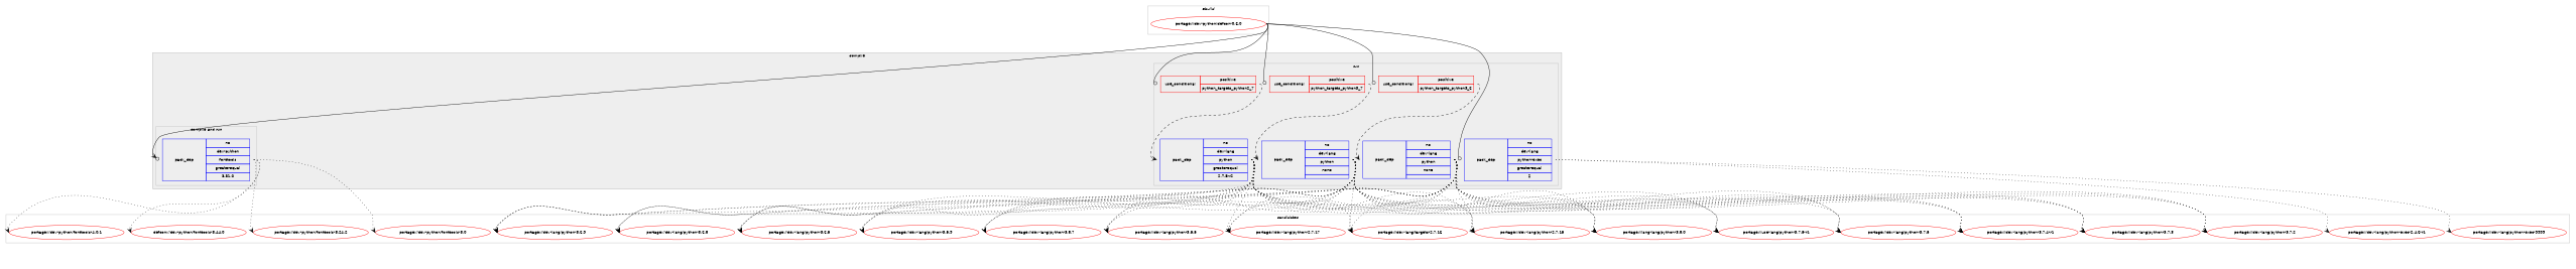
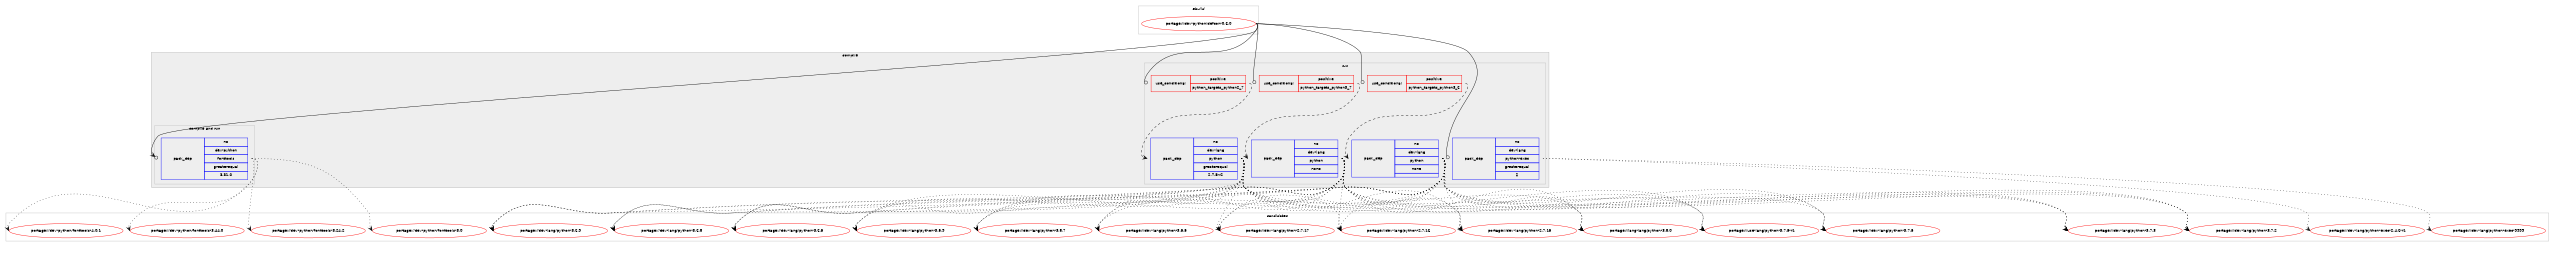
  digraph {
    compound=true
    concentrate=true
    fontname=Helvetica
    fontsize=10
    newrank=true
    rankdir=TB
    ranksep=1.5
    node [color=red fontname=Helvetica fontsize=10]
    edge [arrowhead=vee headport=w style=dotted tailport=e weight=100]
    n1 [label="portage://dev-python/defcon-0.6.0" width=4]
    n2 [color=blue label=<<TABLE BORDER="0" CELLBORDER="1" CELLSPACING="0" CELLPADDING="4" WIDTH="220"><TR><TD ROWSPAN="6" CELLPADDING="30">pack_dep</TD></TR><TR><TD WIDTH="110">no</TD></TR><TR><TD>dev-python</TD></TR><TR><TD>fonttools</TD></TR><TR><TD>greaterequal</TD></TR><TR><TD>3.31.0</TD></TR></TABLE>> shape=none]
    n3 [color=blue label=<<TABLE BORDER="0" CELLBORDER="1" CELLSPACING="0" CELLPADDING="4" WIDTH="220"><TR><TD ROWSPAN="6" CELLPADDING="30">pack_dep</TD></TR><TR><TD WIDTH="110">no</TD></TR><TR><TD>dev-lang</TD></TR><TR><TD>python</TD></TR><TR><TD>greaterequal</TD></TR><TR><TD>2.7.5-r2</TD></TR></TABLE>> shape=none]
    n4 [label=<<TABLE BORDER="0" CELLBORDER="1" CELLSPACING="0" CELLPADDING="4"><TR><TD ROWSPAN="3" CELLPADDING="10">use_conditional</TD></TR><TR><TD>positive</TD></TR><TR><TD>python_targets_python2_7</TD></TR></TABLE>> shape=none]
    n5 [color=blue label=<<TABLE BORDER="0" CELLBORDER="1" CELLSPACING="0" CELLPADDING="4" WIDTH="220"><TR><TD ROWSPAN="6" CELLPADDING="30">pack_dep</TD></TR><TR><TD WIDTH="110">no</TD></TR><TR><TD>dev-lang</TD></TR><TR><TD>python</TD></TR><TR><TD>none</TD></TR><TR><TD></TD></TR></TABLE>> shape=none]
    n6 [label=<<TABLE BORDER="0" CELLBORDER="1" CELLSPACING="0" CELLPADDING="4"><TR><TD ROWSPAN="3" CELLPADDING="10">use_conditional</TD></TR><TR><TD>positive</TD></TR><TR><TD>python_targets_python3_6</TD></TR></TABLE>> shape=none]
    n7 [color=blue label=<<TABLE BORDER="0" CELLBORDER="1" CELLSPACING="0" CELLPADDING="4" WIDTH="220"><TR><TD ROWSPAN="6" CELLPADDING="30">pack_dep</TD></TR><TR><TD WIDTH="110">no</TD></TR><TR><TD>dev-lang</TD></TR><TR><TD>python</TD></TR><TR><TD>none</TD></TR><TR><TD></TD></TR></TABLE>> shape=none]
    n8 [label=<<TABLE BORDER="0" CELLBORDER="1" CELLSPACING="0" CELLPADDING="4"><TR><TD ROWSPAN="3" CELLPADDING="10">use_conditional</TD></TR><TR><TD>positive</TD></TR><TR><TD>python_targets_python3_7</TD></TR></TABLE>> shape=none]
    n9 [color=blue label=<<TABLE BORDER="0" CELLBORDER="1" CELLSPACING="0" CELLPADDING="4" WIDTH="220"><TR><TD ROWSPAN="6" CELLPADDING="30">pack_dep</TD></TR><TR><TD WIDTH="110">no</TD></TR><TR><TD>dev-lang</TD></TR><TR><TD>python-exec</TD></TR><TR><TD>greaterequal</TD></TR><TR><TD>2</TD></TR></TABLE>> shape=none]
    n10 [label="portage://dev-python/fonttools-3.0" width=4]
    n11 [label="portage://dev-python/fonttools-3.24.2" width=4]
-   n12 [label="defcon://dev-python/fonttools-3.44.0" width=4]
+   n12 [label="portage://dev-python/fonttools-3.44.0" width=4]
    n13 [label="portage://dev-python/fonttools-4.0.1" width=4]
    n14 [label="portage://dev-lang/python-2.7.15" width=4]
-   n15 [label="portage://dev-lang/targets-2.7.16" width=4]
+   n15 [label="portage://dev-lang/python-2.7.16" width=4]
    n16 [label="portage://dev-lang/python-2.7.17" width=4]
    n17 [label="portage://dev-lang/python-3.5.5" width=4]
    n18 [label="portage://dev-lang/python-3.8.7" width=4]
    n19 [label="portage://dev-lang/python-3.5.9" width=4]
    n20 [label="portage://dev-lang/python-3.6.5" width=4]
    n21 [label="portage://dev-lang/python-3.6.8" width=4]
    n22 [label="portage://dev-lang/python-3.6.9" width=4]
    n23 [label="portage://dev-lang/python-3.7.2" width=4]
    n24 [label="portage://dev-lang/python-3.7.3" width=4]
-   n25 [label="portage://dev-lang/python-3.7.4-r1" width=4]
    n26 [label="portage://dev-lang/python-3.7.5" width=4]
    n27 [label="portage://use-lang/python-3.7.5-r1" width=4]
    n28 [label="portage://lang-lang/python-3.8.0" width=4]
    n29 [label="portage://dev-lang/python-exec-2.4.6-r1" width=4]
    n30 [label="portage://dev-lang/python-exec-9999" width=4]
    subgraph cluster_1 {
      color=gray
      label=<<i>ebuild</i>>
      rank=same
      n1
    }
    subgraph cluster_2 {
      color=gray
      label=<<i>dependencies</i>>
      subgraph cluster_3 {
        color=gray
        fillcolor="#eeeeee"
        label=<<i>compile</i>>
        style=filled
      }
      subgraph cluster_4 {
        color=gray
        fillcolor="#eeeeee"
        label=<<i>compile and run</i>>
        style=filled
        subgraph sub_5 {
          color=gray
          fillcolor="#eeeeee"
          label=<<i>compile and run</i>>
          style=filled
          n2
        }
      }
      subgraph cluster_6 {
        color=gray
        fillcolor="#eeeeee"
        label=<<i>run</i>>
        style=filled
        subgraph sub_7 {
          color=gray
          fillcolor="#eeeeee"
          label=<<i>run</i>>
          style=filled
          n4
          subgraph sub_8 {
            color=gray
            fillcolor="#eeeeee"
            label=<<i>run</i>>
            style=filled
            n3
          }
        }
        subgraph sub_9 {
          color=gray
          fillcolor="#eeeeee"
          label=<<i>run</i>>
          style=filled
          n6
          subgraph sub_10 {
            color=gray
            fillcolor="#eeeeee"
            label=<<i>run</i>>
            style=filled
            n5
          }
        }
        subgraph sub_11 {
          color=gray
          fillcolor="#eeeeee"
          label=<<i>run</i>>
          style=filled
          n8
          subgraph sub_12 {
            color=gray
            fillcolor="#eeeeee"
            label=<<i>run</i>>
            style=filled
            n7
          }
        }
        subgraph sub_13 {
          color=gray
          fillcolor="#eeeeee"
          label=<<i>run</i>>
          style=filled
          n9
        }
      }
    }
    subgraph cluster_14 {
      color=gray
      label=<<i>candidates</i>>
      rank=same
      subgraph sub_15 {
        color=black
        label=<<i>candidates</i>>
        nodesep=1
        rank=same
        n10
        n11
        n12
        n13
      }
      subgraph sub_16 {
        color=black
        label=<<i>candidates</i>>
        nodesep=1
        rank=same
        n14
        n15
        n16
        n17
        n18
        n19
        n20
        n21
        n22
        n23
        n24
-       n25
        n26
        n27
        n28
      }
      subgraph sub_17 {
        color=black
        label=<<i>candidates</i>>
        nodesep=1
        rank=same
        n14
        n15
        n16
        n17
        n18
        n19
        n20
        n21
        n22
        n23
        n24
-       n25
        n26
        n27
        n28
      }
      subgraph sub_18 {
        color=black
        label=<<i>candidates</i>>
        nodesep=1
        rank=same
        n14
        n15
        n16
        n17
        n18
        n19
        n20
        n21
        n22
        n23
        n24
-       n25
        n26
        n27
        n28
      }
      subgraph sub_19 {
        color=black
        label=<<i>candidates</i>>
        nodesep=1
        rank=same
        n29
        n30
      }
    }
    n1 -> n2 [arrowhead=odotvee style=solid weight=20]
    n1 -> n4 [arrowhead=odot style=solid weight=20]
    n1 -> n6 [arrowhead=odot style=solid weight=20]
    n1 -> n8 [arrowhead=odot style=solid weight=20]
    n1 -> n9 [arrowhead=odot style=solid weight=20]
    n2 -> n10
    n2 -> n11
    n2 -> n12
    n2 -> n13
    n3 -> n14
    n3 -> n15
    n3 -> n16
    n3 -> n17
    n3 -> n18
    n3 -> n19
    n3 -> n20
    n3 -> n21
    n3 -> n22
    n3 -> n23
    n3 -> n24
-   n3 -> n25
    n3 -> n26
    n3 -> n27
    n3 -> n28
    n4 -> n3 [style=dashed weight=20]
    n5 -> n14
    n5 -> n15
    n5 -> n16
    n5 -> n17
    n5 -> n18
    n5 -> n19
    n5 -> n20
    n5 -> n21
    n5 -> n22
    n5 -> n23
    n5 -> n24
-   n5 -> n25
    n5 -> n26
    n5 -> n27
    n5 -> n28
    n6 -> n5 [style=dashed weight=20]
    n7 -> n14
    n7 -> n15
    n7 -> n16
    n7 -> n17
    n7 -> n18
    n7 -> n19
    n7 -> n20
    n7 -> n21
    n7 -> n22
    n7 -> n23
    n7 -> n24
-   n7 -> n25
    n7 -> n26
    n7 -> n27
    n7 -> n28
    n8 -> n7 [style=dashed weight=20]
    n9 -> n29
    n9 -> n30
  }
